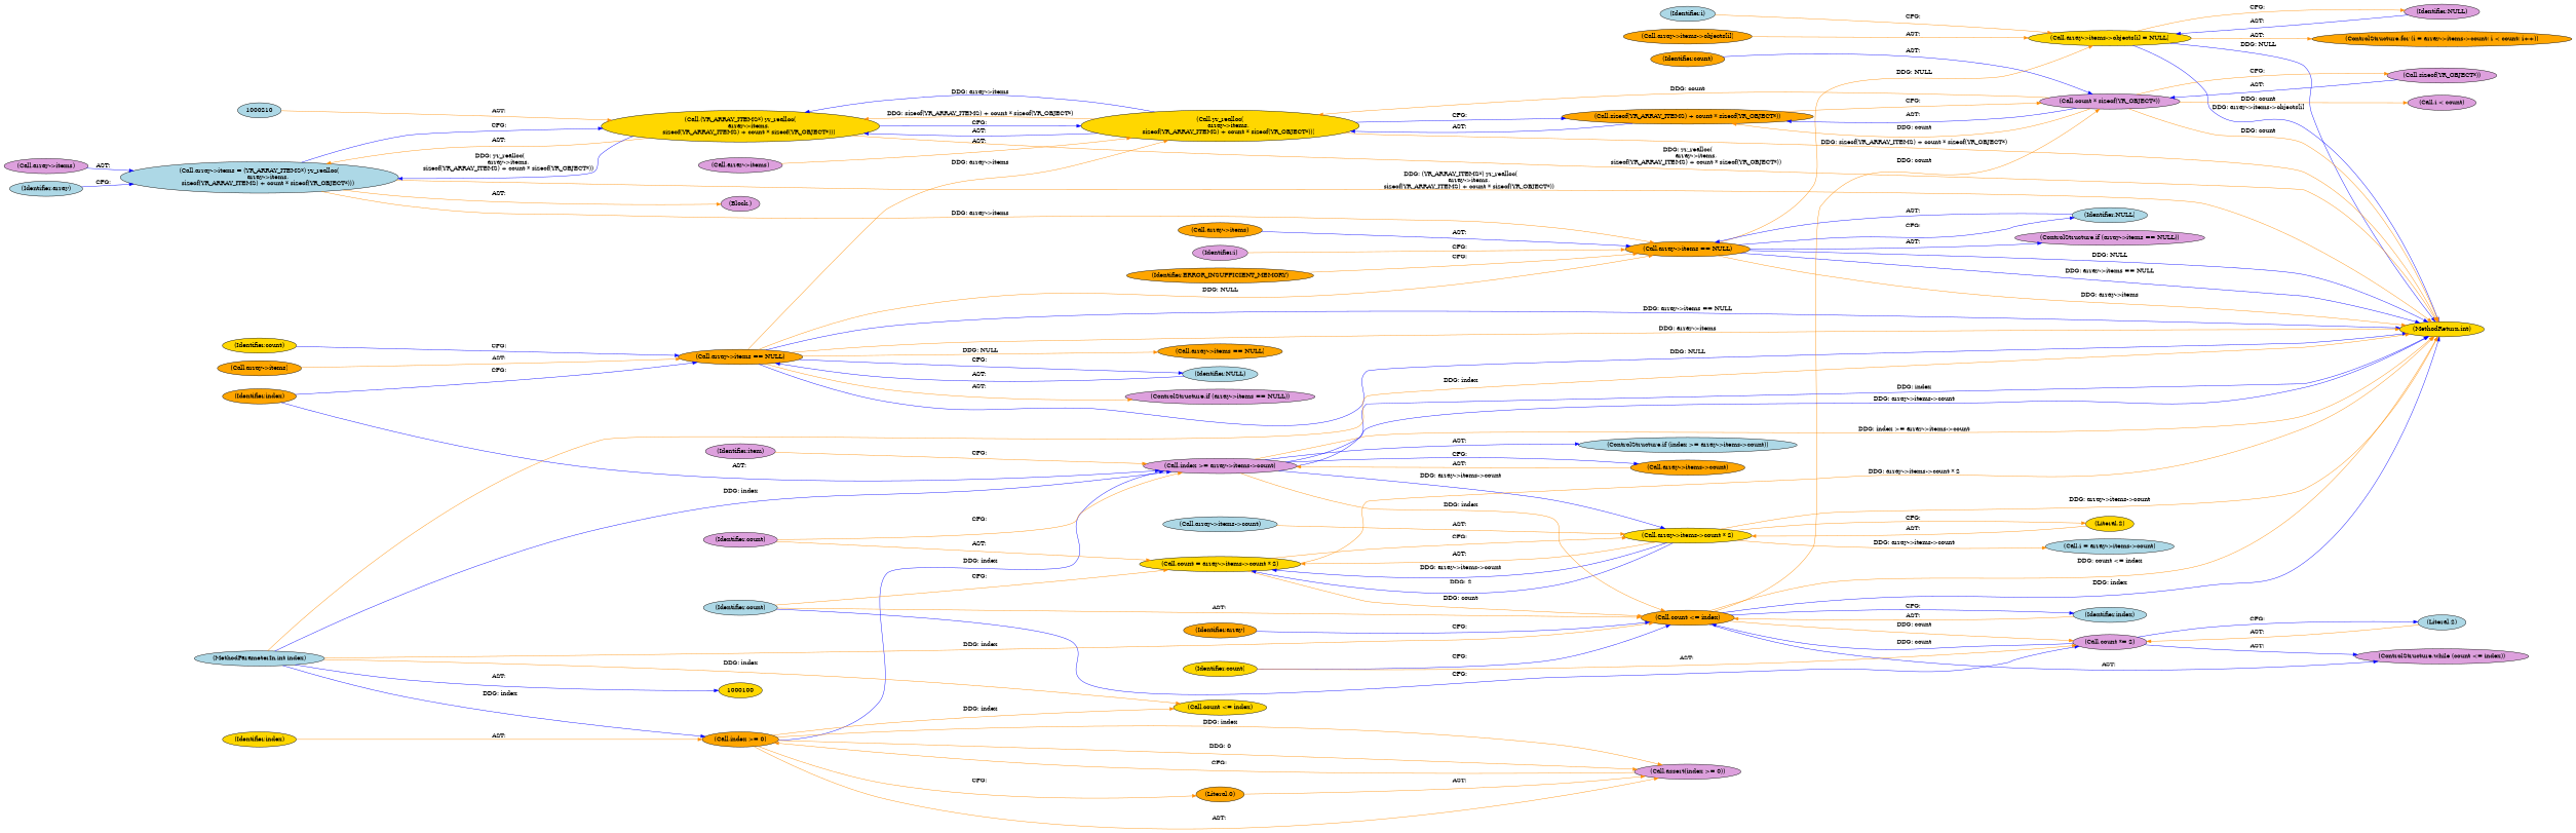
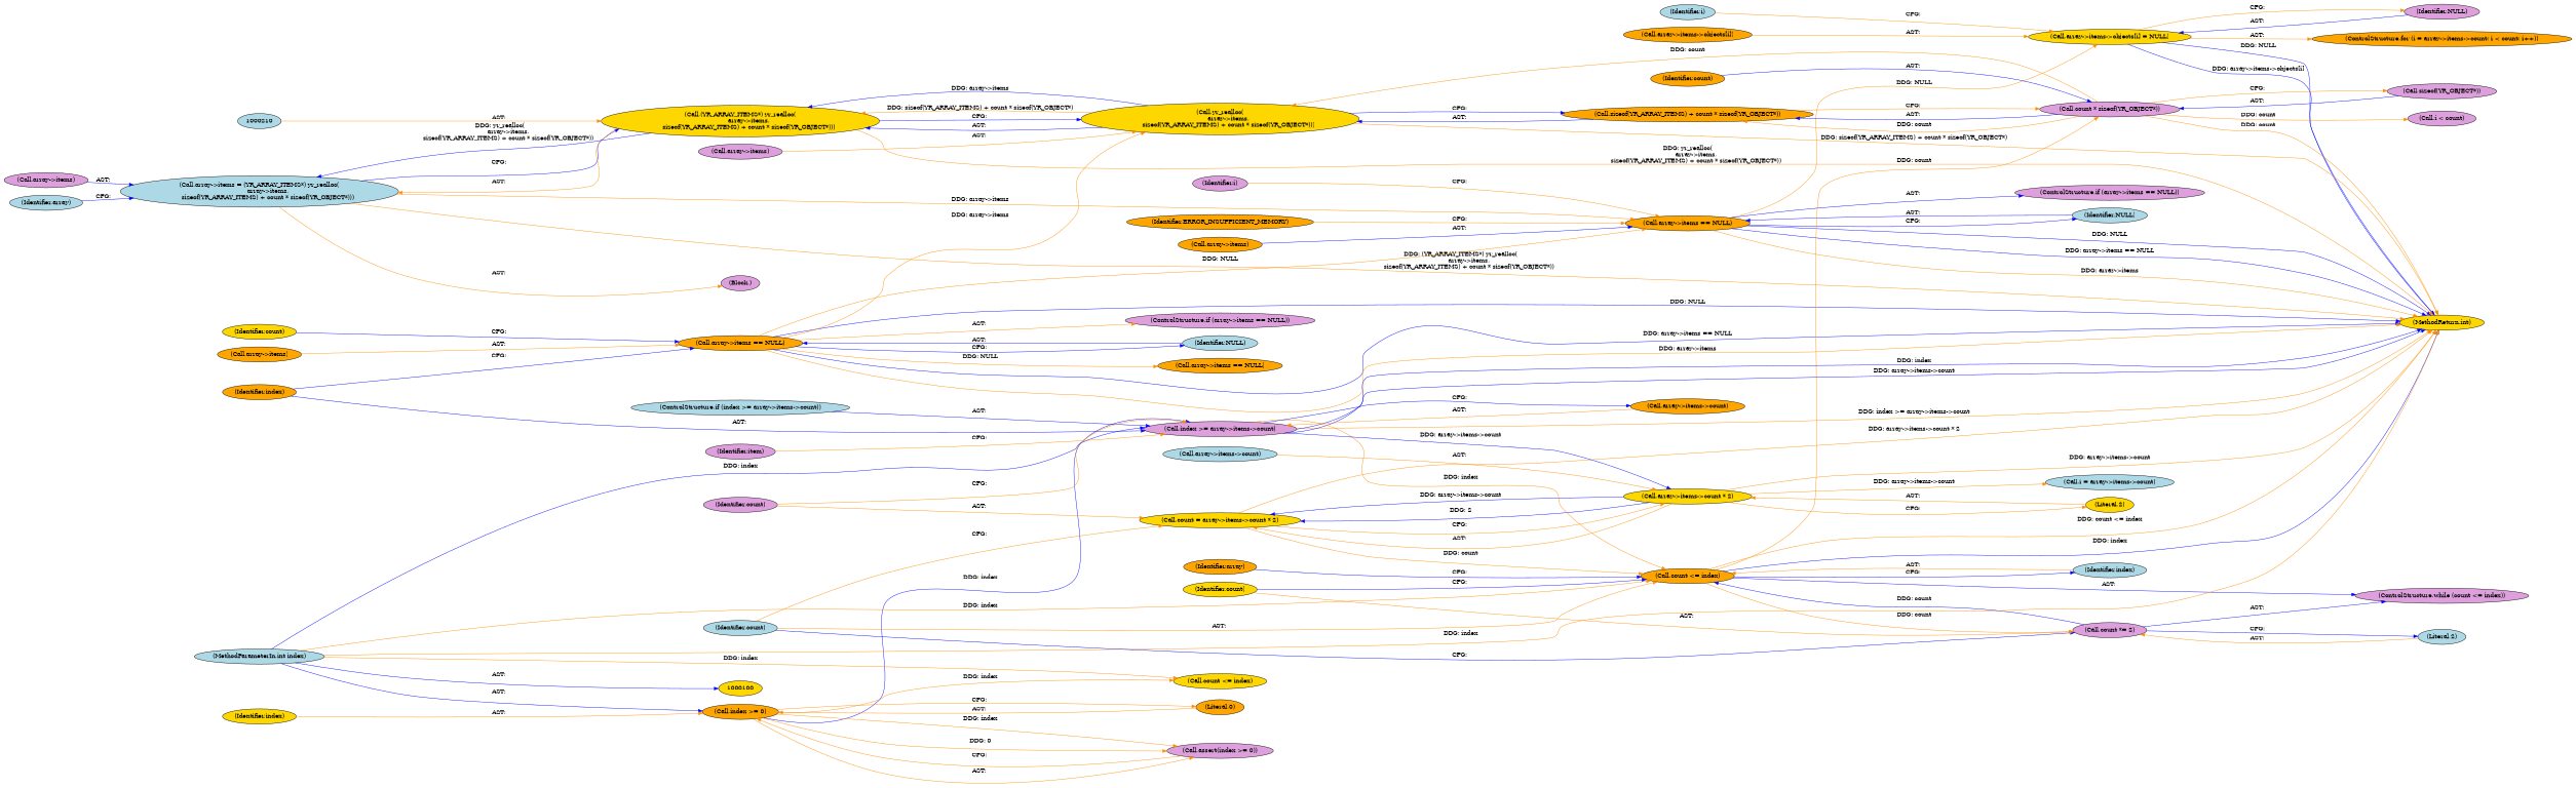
  digraph {
    rankdir=LR
    node [fillcolor=plum style=filled]
    edge [color=darkorange]
    n1 [fillcolor=gold label="(Call,array->items->objects[i] = NULL)"]
    n2 [label="(Identifier,NULL)"]
    n3 [fillcolor=orange label="(ControlStructure,for (i = array->items->count; i < count; i++))"]
    n4 [fillcolor=gold label="(MethodReturn,int)"]
    n5 [fillcolor=orange label="(Call,array->items == NULL)"]
    n6 [fillcolor=lightblue label="(Identifier,NULL)"]
    n7 [label="(ControlStructure,if (array->items == NULL))"]
    n8 [fillcolor=lightblue label="(Call,array->items = (YR_ARRAY_ITEMS*) yr_realloc(\n         array->items,\n         sizeof(YR_ARRAY_ITEMS) + count * sizeof(YR_OBJECT*)))"]
    n9 [fillcolor=gold label="(Call,(YR_ARRAY_ITEMS*) yr_realloc(\n         array->items,\n         sizeof(YR_ARRAY_ITEMS) + count * sizeof(YR_OBJECT*)))"]
    n10 [label="(Block,)"]
    n11 [fillcolor=gold label="(Call,yr_realloc(\n         array->items,\n         sizeof(YR_ARRAY_ITEMS) + count * sizeof(YR_OBJECT*)))"]
    n12 [fillcolor=orange label="(Call,sizeof(YR_ARRAY_ITEMS) + count * sizeof(YR_OBJECT*))"]
    n13 [label="(Call,count * sizeof(YR_OBJECT*))"]
    n14 [fillcolor=orange label="(Call,array->items == NULL)"]
    n15 [label="(ControlStructure,if (array->items == NULL))"]
    n16 [fillcolor=lightblue label="(Identifier,NULL)"]
    n17 [fillcolor=orange label="(Call,array->items == NULL)"]
    n18 [label="(Call,i < count)"]
    n19 [label="(Call,sizeof(YR_OBJECT*))"]
    n20 [fillcolor=orange label="(Call,count <= index)"]
    n21 [label="(Call,count *= 2)"]
    n22 [label="(ControlStructure,while (count <= index))"]
    n23 [fillcolor=lightblue label="(Identifier,index)"]
    n24 [fillcolor=lightblue label="(Literal,2)"]
    n25 [fillcolor=gold label="(Call,count = array->items->count * 2)"]
    n26 [fillcolor=gold label="(Call,array->items->count * 2)"]
    n27 [fillcolor=gold label="(Literal,2)"]
    n28 [fillcolor=lightblue label="(Call,i = array->items->count)"]
    n29 [label="(Call,index >= array->items->count)"]
    n30 [fillcolor=orange label="(Call,array->items->count)"]
    n31 [fillcolor=lightblue label="(ControlStructure,if (index >= array->items->count))"]
    n32 [fillcolor=orange label="(Call,index >= 0)"]
    n33 [label="(Call,assert(index >= 0))"]
    n34 [fillcolor=orange label="(Literal,0)"]
    n35 [fillcolor=gold label="(Call,count <= index)"]
    n36 [fillcolor=lightblue label="(MethodParameterIn,int index)"]
    1000100 [fillcolor=gold]
    n38 [fillcolor=lightblue label="(Call,array->items->count)"]
    n39 [label="(Call,array->items)"]
    n40 [label="(Identifier,count)"]
    n41 [fillcolor=lightblue label="(Identifier,count)"]
    n42 [fillcolor=orange label="(Identifier,index)"]
    n43 [fillcolor=orange label="(Identifier,count)"]
    n44 [label="(Identifier,item)"]
    n45 [fillcolor=gold label="(Identifier,count)"]
    n46 [fillcolor=gold label="(Identifier,index)"]
    n47 [fillcolor=lightblue label="(Identifier,i)"]
    n48 [label="(Call,array->items)"]
    n49 [fillcolor=orange label="(Identifier,ERROR_INSUFFICIENT_MEMORY)"]
    n50 [fillcolor=orange label="(Call,array->items->objects[i])"]
    n51 [fillcolor=orange label="(Call,array->items)"]
    n52 [label="(Identifier,i)"]
    n53 [fillcolor=orange label="(Identifier,array)"]
    n54 [fillcolor=gold label="(Identifier,count)"]
    n55 [fillcolor=lightblue label="(Identifier,array)"]
    n56 [fillcolor=orange label="(Call,array->items)"]
    1000210 [fillcolor=lightblue]
    n1 -> n2 [label="CFG: "]
    n1 -> n3 [label="AST: "]
    n1 -> n4 [color=blue label="DDG: NULL"]
    n1 -> n4 [color=blue label="DDG: array->items->objects[i]"]
    n2 -> n1 [color=blue label="AST: "]
    n5 -> n1 [label="DDG: NULL"]
    n5 -> n4 [color=blue label="DDG: NULL"]
    n5 -> n4 [color=blue label="DDG: array->items == NULL"]
    n5 -> n4 [label="DDG: array->items"]
    n5 -> n6 [color=blue label="CFG: "]
    n5 -> n7 [color=blue label="AST: "]
    n6 -> n5 [color=blue label="AST: "]
    n8 -> n4 [label="DDG: (YR_ARRAY_ITEMS*) yr_realloc(\n         array->items,\n         sizeof(YR_ARRAY_ITEMS) + count * sizeof(YR_OBJECT*))"]
    n8 -> n5 [label="DDG: array->items"]
    n8 -> n9 [color=blue label="CFG: "]
    n8 -> n10 [label="AST: "]
    n9 -> n4 [label="DDG: yr_realloc(\n         array->items,\n         sizeof(YR_ARRAY_ITEMS) + count * sizeof(YR_OBJECT*))"]
    n9 -> n8 [label="AST: "]
    n9 -> n8 [color=blue label="DDG: yr_realloc(\n         array->items,\n         sizeof(YR_ARRAY_ITEMS) + count * sizeof(YR_OBJECT*))"]
    n9 -> n11 [color=blue label="CFG: "]
    n11 -> n4 [label="DDG: sizeof(YR_ARRAY_ITEMS) + count * sizeof(YR_OBJECT*)"]
    n11 -> n9 [color=blue label="AST: "]
    n11 -> n9 [color=blue label="DDG: array->items"]
    n11 -> n9 [label="DDG: sizeof(YR_ARRAY_ITEMS) + count * sizeof(YR_OBJECT*)"]
    n11 -> n12 [color=blue label="CFG: "]
    n12 -> n11 [color=blue label="AST: "]
    n12 -> n13 [label="CFG: "]
    n13 -> n4 [label="DDG: count"]
    n13 -> n11 [label="DDG: count"]
    n13 -> n12 [color=blue label="AST: "]
    n13 -> n12 [label="DDG: count"]
    n13 -> n18 [label="DDG: count"]
    n13 -> n19 [label="CFG: "]
    n14 -> n4 [color=blue label="DDG: NULL"]
    n14 -> n4 [color=blue label="DDG: array->items == NULL"]
    n14 -> n4 [label="DDG: array->items"]
    n14 -> n5 [label="DDG: NULL"]
    n14 -> n11 [label="DDG: array->items"]
    n14 -> n15 [label="AST: "]
    n14 -> n16 [color=blue label="CFG: "]
    n14 -> n17 [label="DDG: NULL"]
    n16 -> n14 [color=blue label="AST: "]
    n19 -> n13 [color=blue label="AST: "]
    n20 -> n4 [label="DDG: count <= index"]
    n20 -> n4 [color=blue label="DDG: index"]
    n20 -> n13 [label="DDG: count"]
    n20 -> n21 [label="DDG: count"]
    n20 -> n22 [color=blue label="AST: "]
    n20 -> n23 [color=blue label="CFG: "]
    n21 -> n20 [color=blue label="DDG: count"]
    n21 -> n22 [color=blue label="AST: "]
    n21 -> n24 [color=blue label="CFG: "]
    n23 -> n20 [label="AST: "]
    n24 -> n21 [label="AST: "]
    n25 -> n4 [label="DDG: array->items->count * 2"]
    n25 -> n20 [label="DDG: count"]
    n25 -> n26 [label="CFG: "]
    n26 -> n4 [label="DDG: array->items->count"]
    n26 -> n25 [label="AST: "]
    n26 -> n25 [color=blue label="DDG: array->items->count"]
    n26 -> n25 [color=blue label="DDG: 2"]
    n26 -> n27 [label="CFG: "]
    n26 -> n28 [label="DDG: array->items->count"]
    n27 -> n26 [label="AST: "]
    n29 -> n4 [label="DDG: index >= array->items->count"]
    n29 -> n4 [color=blue label="DDG: index"]
    n29 -> n4 [color=blue label="DDG: array->items->count"]
    n29 -> n20 [label="DDG: index"]
    n29 -> n26 [color=blue label="DDG: array->items->count"]
    n29 -> n30 [color=blue label="CFG: "]
-   n29 -> n31 [color=blue label="AST: "]
+   n31 -> n29 [color=blue label="AST: "]
    n30 -> n29 [label="AST: "]
    n32 -> n29 [color=blue label="DDG: index"]
    n32 -> n33 [label="AST: "]
    n32 -> n33 [label="DDG: index"]
    n32 -> n33 [label="DDG: 0"]
    n32 -> n34 [label="CFG: "]
    n32 -> n35 [label="DDG: index"]
    n33 -> n32 [label="CFG: "]
-   n34 -> n33 [label="AST: "]
+   n34 -> n32 [label="AST: "]
    n36 -> n4 [label="DDG: index"]
    n36 -> n20 [label="DDG: index"]
    n36 -> n29 [color=blue label="DDG: index"]
-   n36 -> n32 [color=blue label="DDG: index"]
+   n36 -> n32 [color=blue label="AST: "]
    n36 -> n35 [label="DDG: index"]
    n36 -> 1000100 [color=blue label="AST: "]
    n38 -> n26 [label="AST: "]
    n39 -> n11 [label="AST: "]
    n40 -> n25 [label="AST: "]
    n40 -> n29 [label="CFG: "]
    n41 -> n20 [label="AST: "]
    n41 -> n21 [color=blue label="CFG: "]
    n41 -> n25 [label="CFG: "]
    n42 -> n14 [color=blue label="CFG: "]
    n42 -> n29 [color=blue label="AST: "]
    n43 -> n13 [color=blue label="AST: "]
    n44 -> n29 [label="CFG: "]
    n45 -> n14 [color=blue label="CFG: "]
    n46 -> n32 [label="AST: "]
    n47 -> n1 [label="CFG: "]
    n48 -> n8 [color=blue label="AST: "]
    n49 -> n5 [label="CFG: "]
    n50 -> n1 [label="AST: "]
    n51 -> n5 [color=blue label="AST: "]
    n52 -> n5 [label="CFG: "]
    n53 -> n20 [color=blue label="CFG: "]
    n54 -> n20 [color=blue label="CFG: "]
    n54 -> n21 [label="AST: "]
    n55 -> n8 [color=blue label="CFG: "]
    n56 -> n14 [label="AST: "]
    1000210 -> n9 [label="AST: "]
  }
